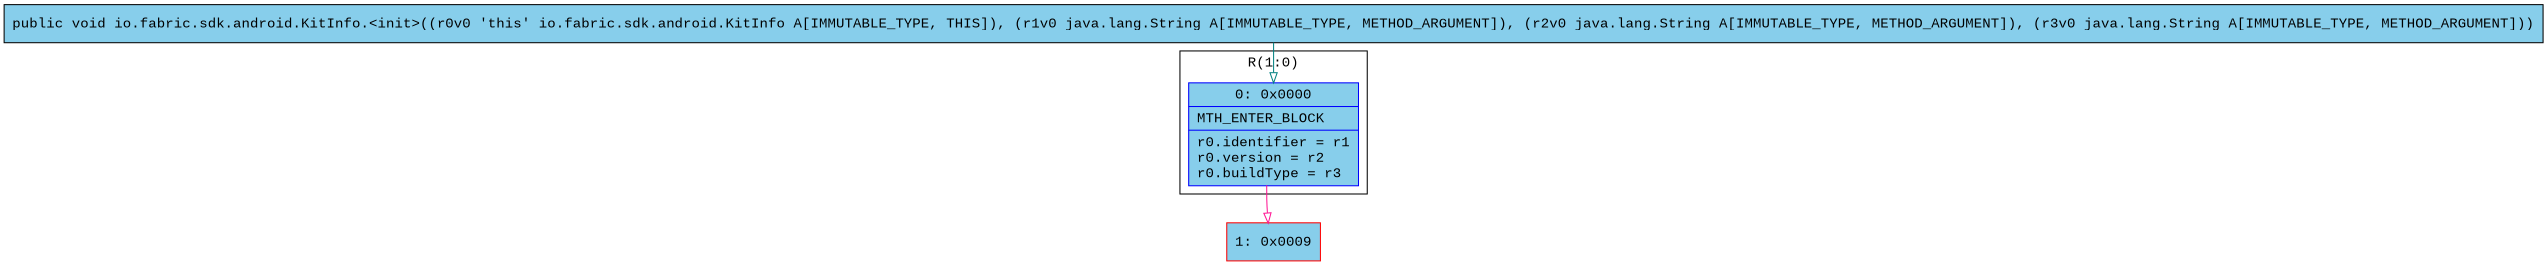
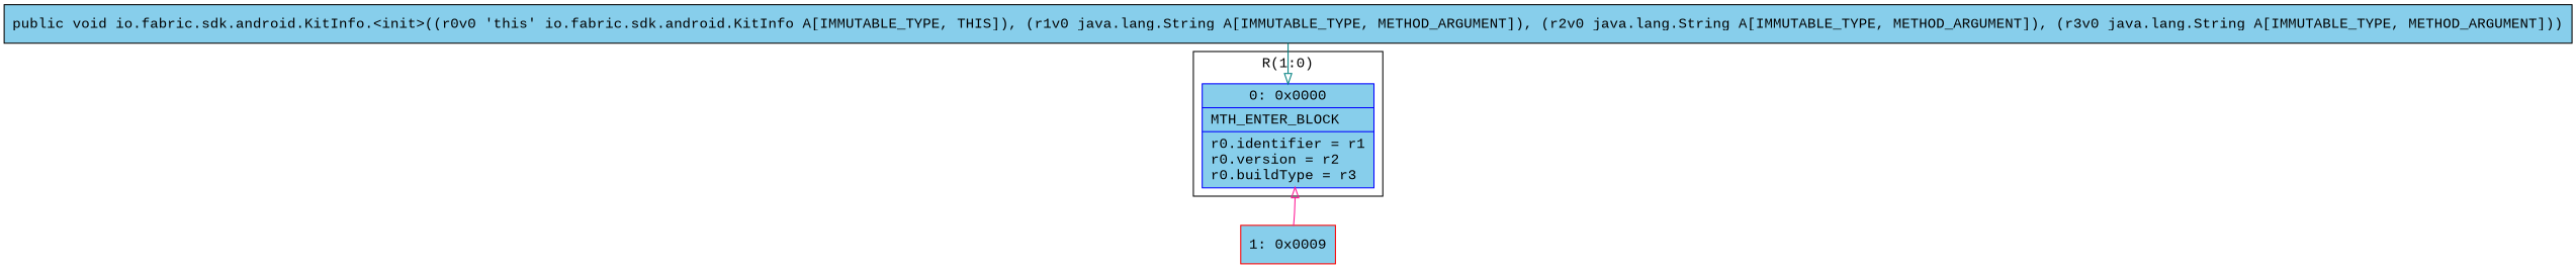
  digraph {
    fontname="Liberation Mono"
    node [shape=record style=filled fillcolor=skyblue fontname="Liberation Mono"]
    edge [arrowhead=onormal fontname="Liberation Mono"]
    n1 [color=blue label="{0\:\ 0x0000|MTH_ENTER_BLOCK\l|r0.identifier = r1\lr0.version = r2\lr0.buildType = r3\l}"]
    n2 [color=red label="{1\:\ 0x0009}"]
    n3 [label="{public void io.fabric.sdk.android.KitInfo.\<init\>((r0v0 'this' io.fabric.sdk.android.KitInfo A[IMMUTABLE_TYPE, THIS]), (r1v0 java.lang.String A[IMMUTABLE_TYPE, METHOD_ARGUMENT]), (r2v0 java.lang.String A[IMMUTABLE_TYPE, METHOD_ARGUMENT]), (r3v0 java.lang.String A[IMMUTABLE_TYPE, METHOD_ARGUMENT])) }"]
    subgraph cluster_1 {
      label="R(1:0)"
      n1
    }
-   n1 -> n2 [color=deeppink]
+   n2 -> n1 [color=deeppink]
    n3 -> n1 [color=teal]
  }
